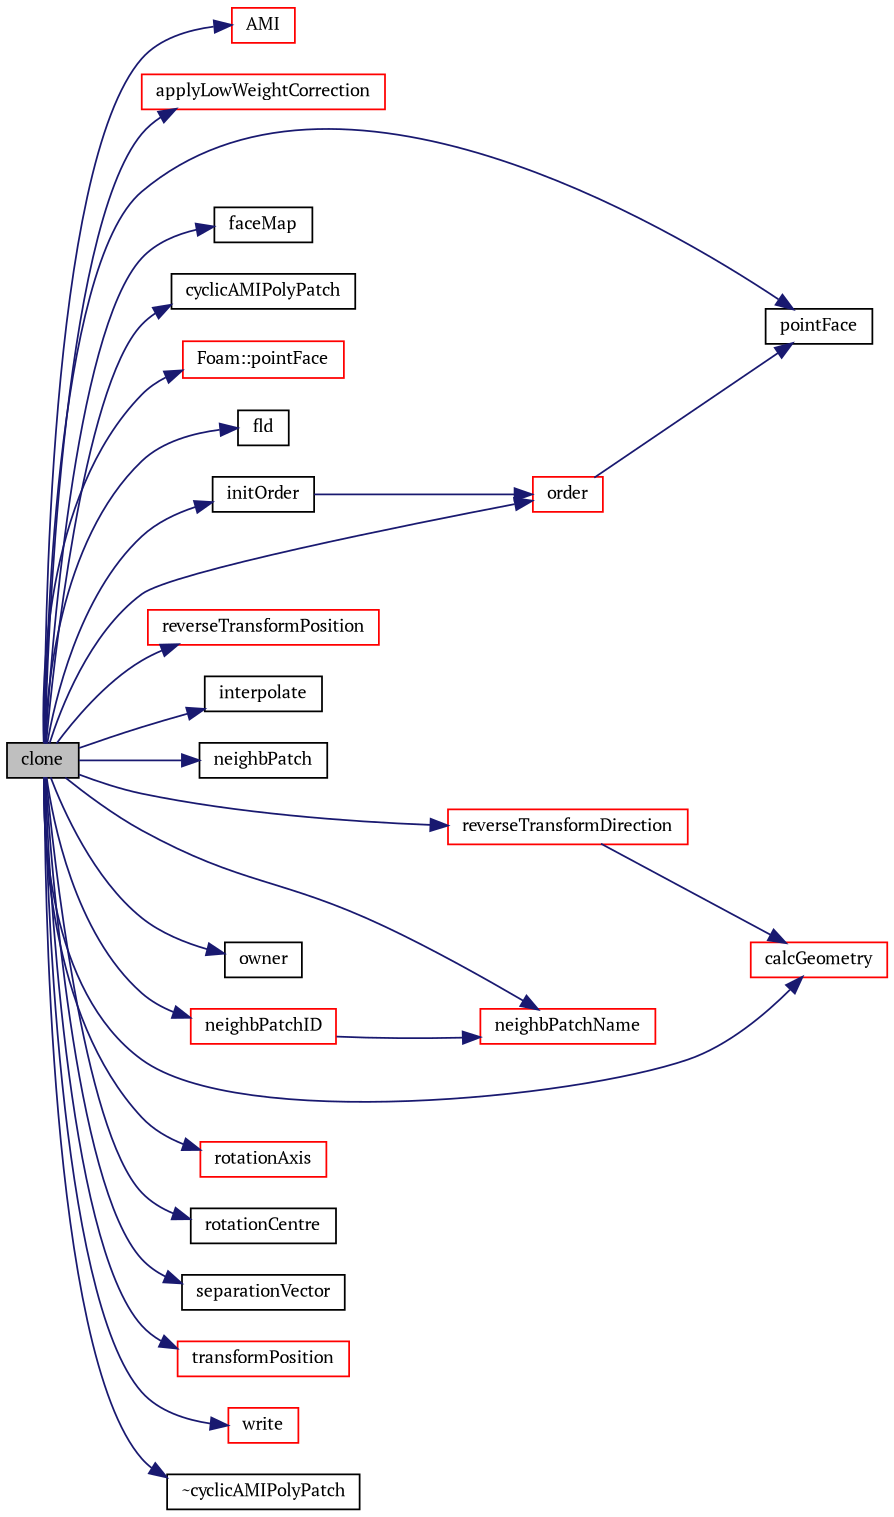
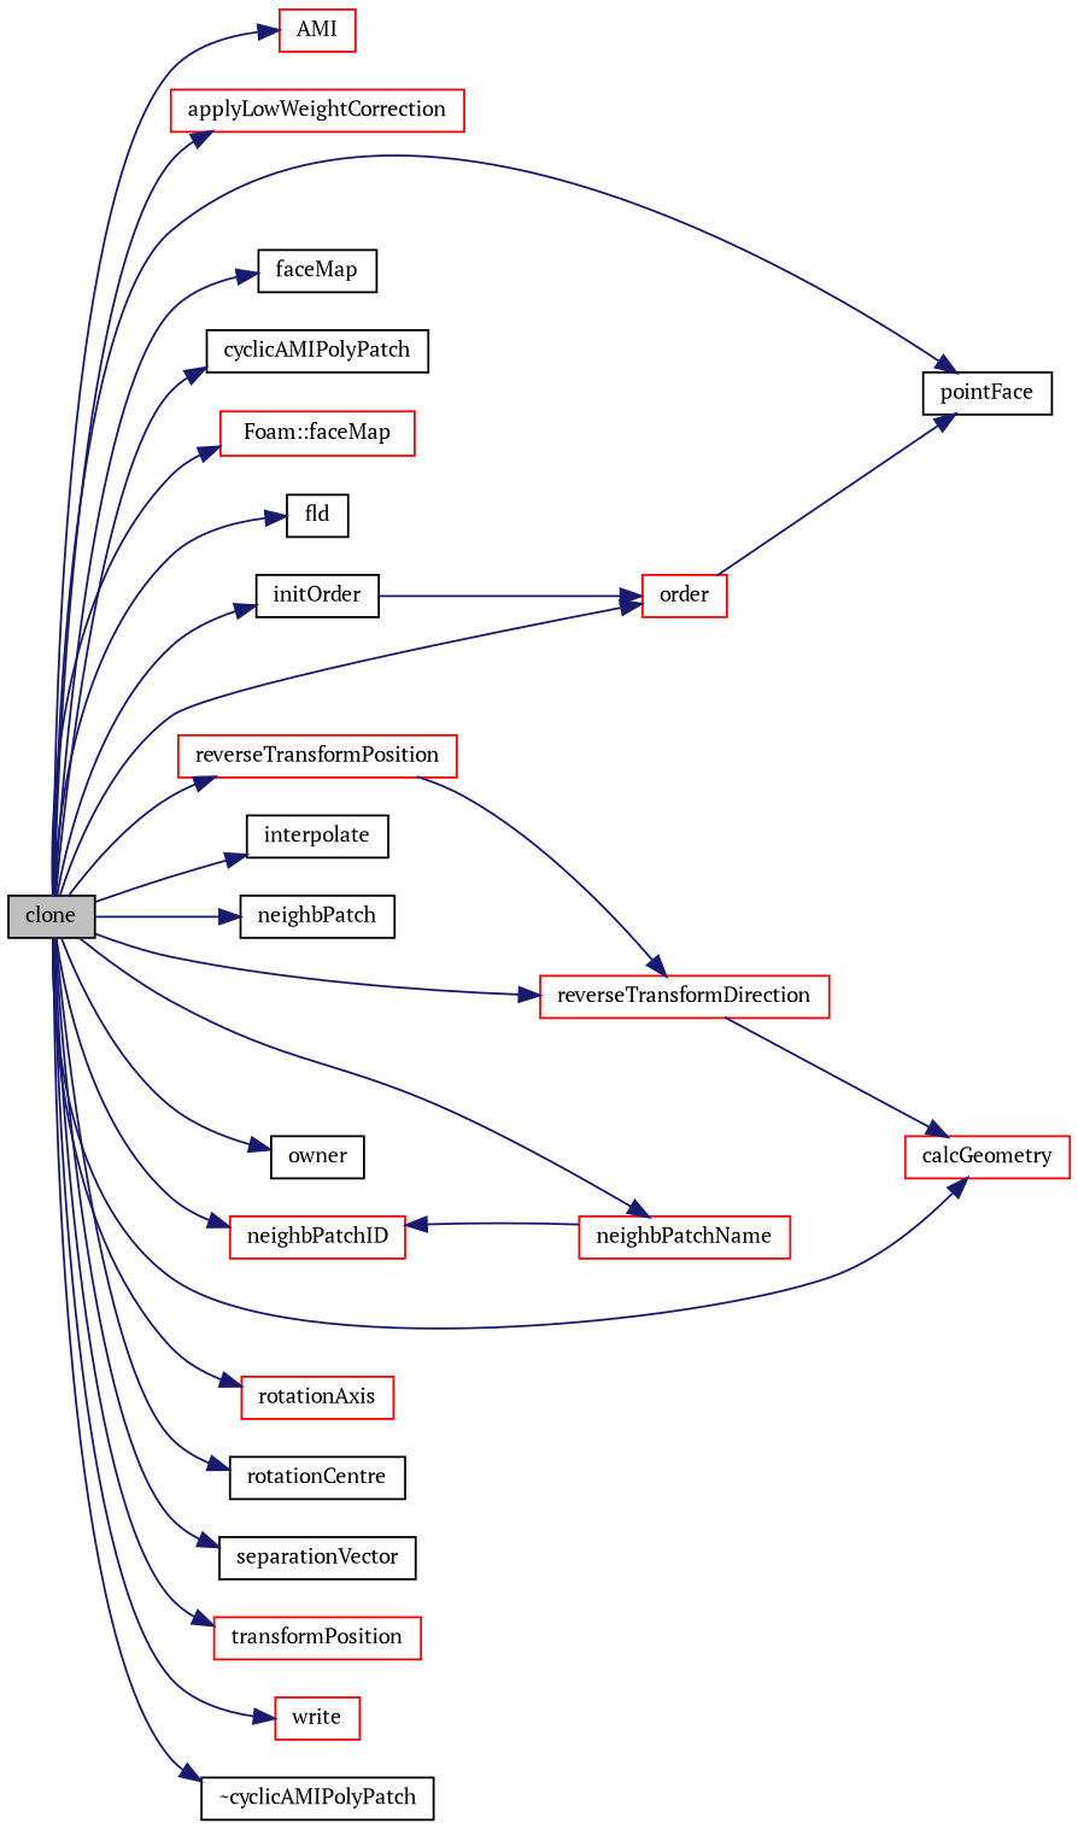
  digraph {
    fontname="PT Serif"
    rankdir=LR
    node [color=black fontname="PT Serif" fontsize=10 shape=record]
    edge [color=midnightblue fontname="PT Serif" fontsize=10 labelfontname=Helvetica labelfontsize=10 style=solid]
    n1 [fillcolor=grey75 fontcolor=black height=0.2 label=clone style=filled width=0.4]
    n2 [color=red height=0.2 label=AMI width=0.4]
    n3 [color=red height=0.2 label=applyLowWeightCorrection width=0.4]
    n4 [color=red height=0.2 label=calcGeometry width=0.4]
    n5 [height=0.2 label=faceMap width=0.4]
    n6 [height=0.2 label=cyclicAMIPolyPatch width=0.4]
-   n7 [color=red height=0.2 label="Foam::pointFace" width=0.4]
+   n7 [color=red height=0.2 label="Foam::faceMap" width=0.4]
    n8 [height=0.2 label=fld width=0.4]
    n9 [height=0.2 label=initOrder width=0.4]
    n10 [color=red height=0.2 label=order width=0.4]
    n11 [height=0.2 label=pointFace width=0.4]
    n12 [height=0.2 label=interpolate width=0.4]
    n13 [height=0.2 label=neighbPatch width=0.4]
    n14 [color=red height=0.2 label=neighbPatchID width=0.4]
    n15 [color=red height=0.2 label=neighbPatchName width=0.4]
    n16 [height=0.2 label=owner width=0.4]
    n17 [color=red height=0.2 label=reverseTransformDirection width=0.4]
    n18 [color=red height=0.2 label=reverseTransformPosition width=0.4]
    n19 [color=red height=0.2 label=rotationAxis width=0.4]
    n20 [height=0.2 label=rotationCentre width=0.4]
    n21 [height=0.2 label=separationVector width=0.4]
    n22 [color=red height=0.2 label=transformPosition width=0.4]
    n23 [color=red height=0.2 label=write width=0.4]
    n24 [height=0.2 label="~cyclicAMIPolyPatch" width=0.4]
    n1 -> n2
    n1 -> n3
    n1 -> n4
    n1 -> n5
    n1 -> n6
    n1 -> n7
    n1 -> n8
    n1 -> n9
    n1 -> n10
    n1 -> n11
    n1 -> n12
    n1 -> n13
    n1 -> n14
    n1 -> n15
    n1 -> n16
    n1 -> n17
    n1 -> n18
    n1 -> n19
    n1 -> n20
    n1 -> n21
    n1 -> n22
    n1 -> n23
    n1 -> n24
    n9 -> n10
    n10 -> n11
-   n14 -> n15
+   n15 -> n14
    n17 -> n4
+   n18 -> n17
  }
